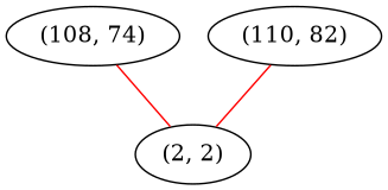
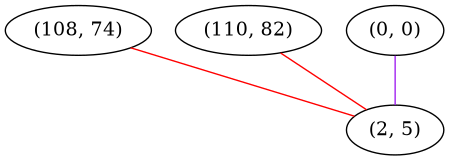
  graph {
    edge [color=red weight=1]
    "(108, 74)"
-   "(2, 2)"
+   "(2, 2)" [label="(2, 5)"]
    "(110, 82)"
+   "(0, 0)"
    "(108, 74)" -- "(2, 2)"
    "(110, 82)" -- "(2, 2)"
+   "(0, 0)" -- "(2, 2)" [color=purple weight=4]
  }
